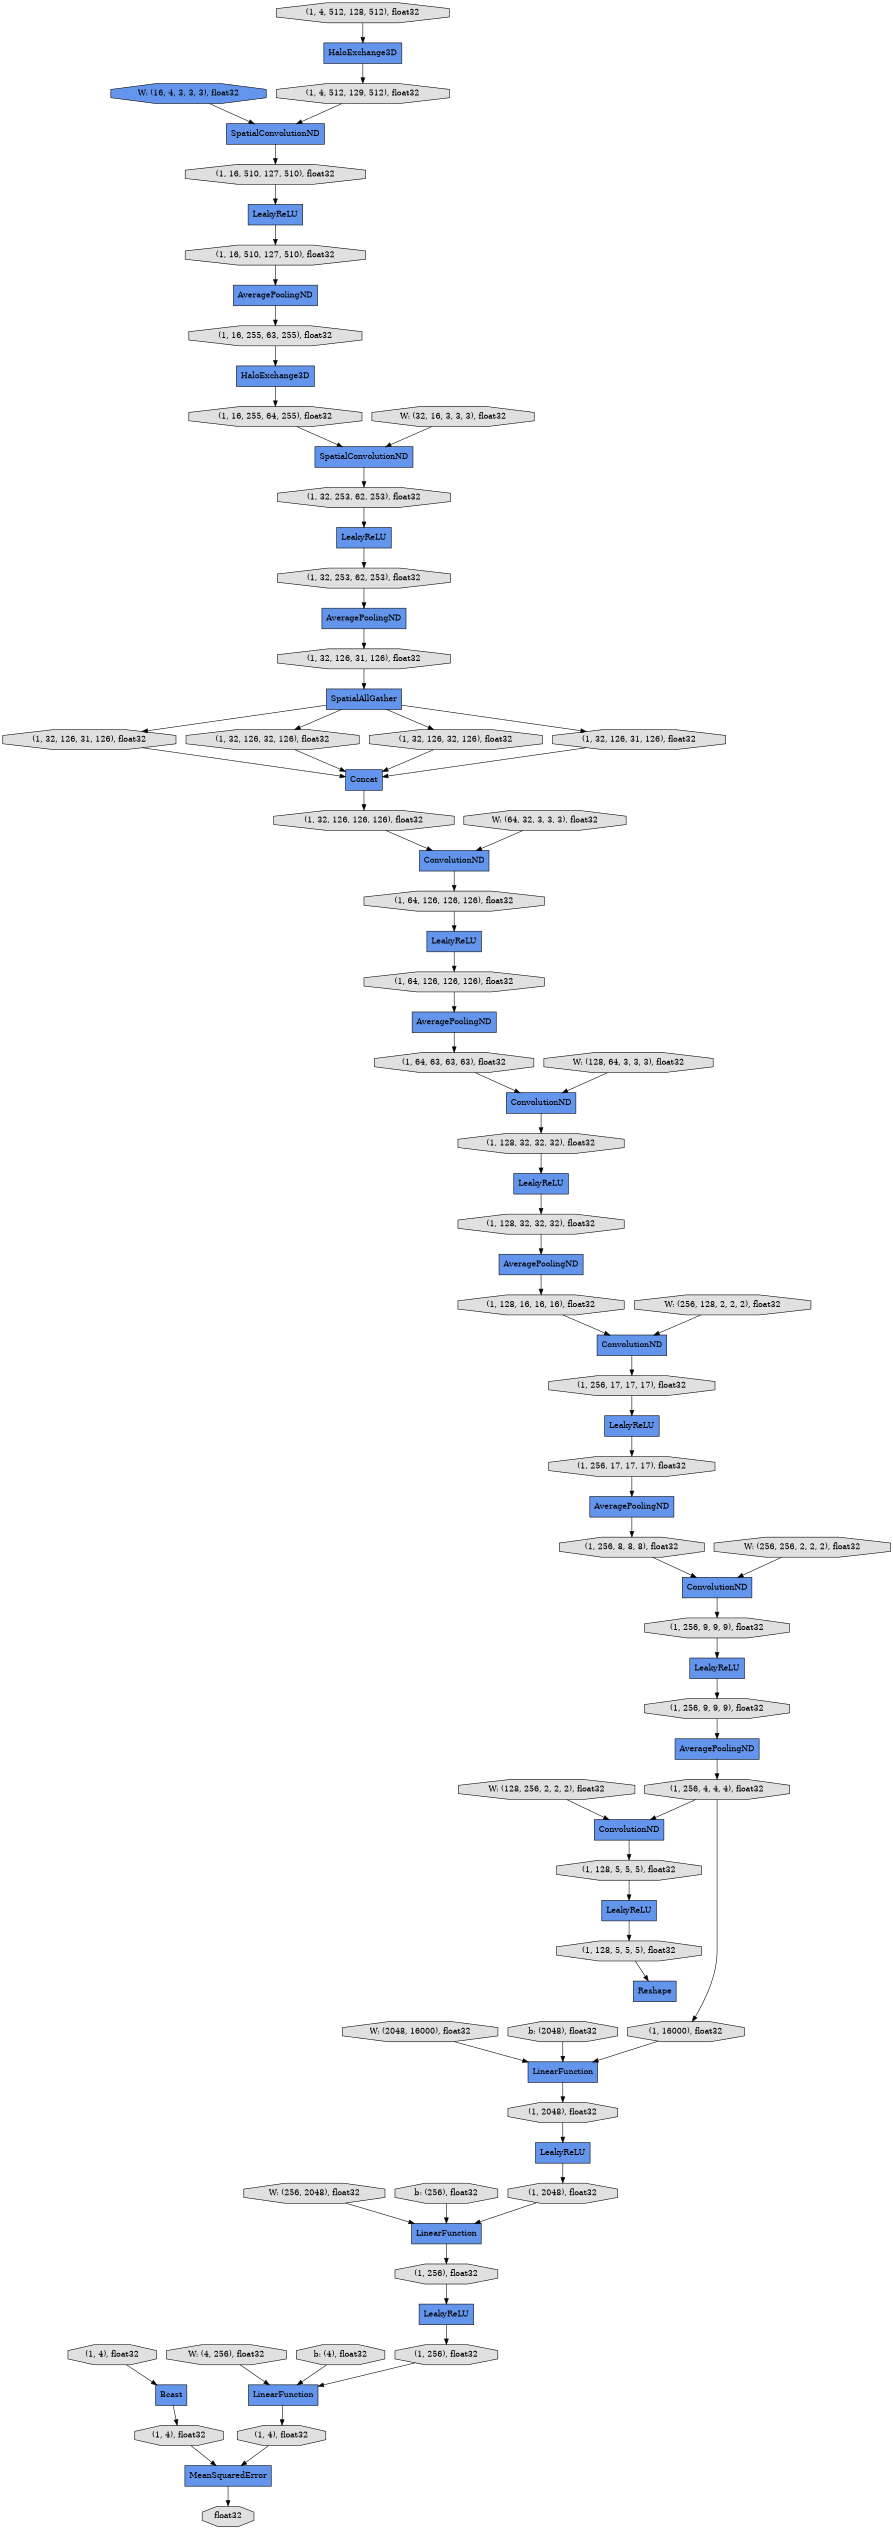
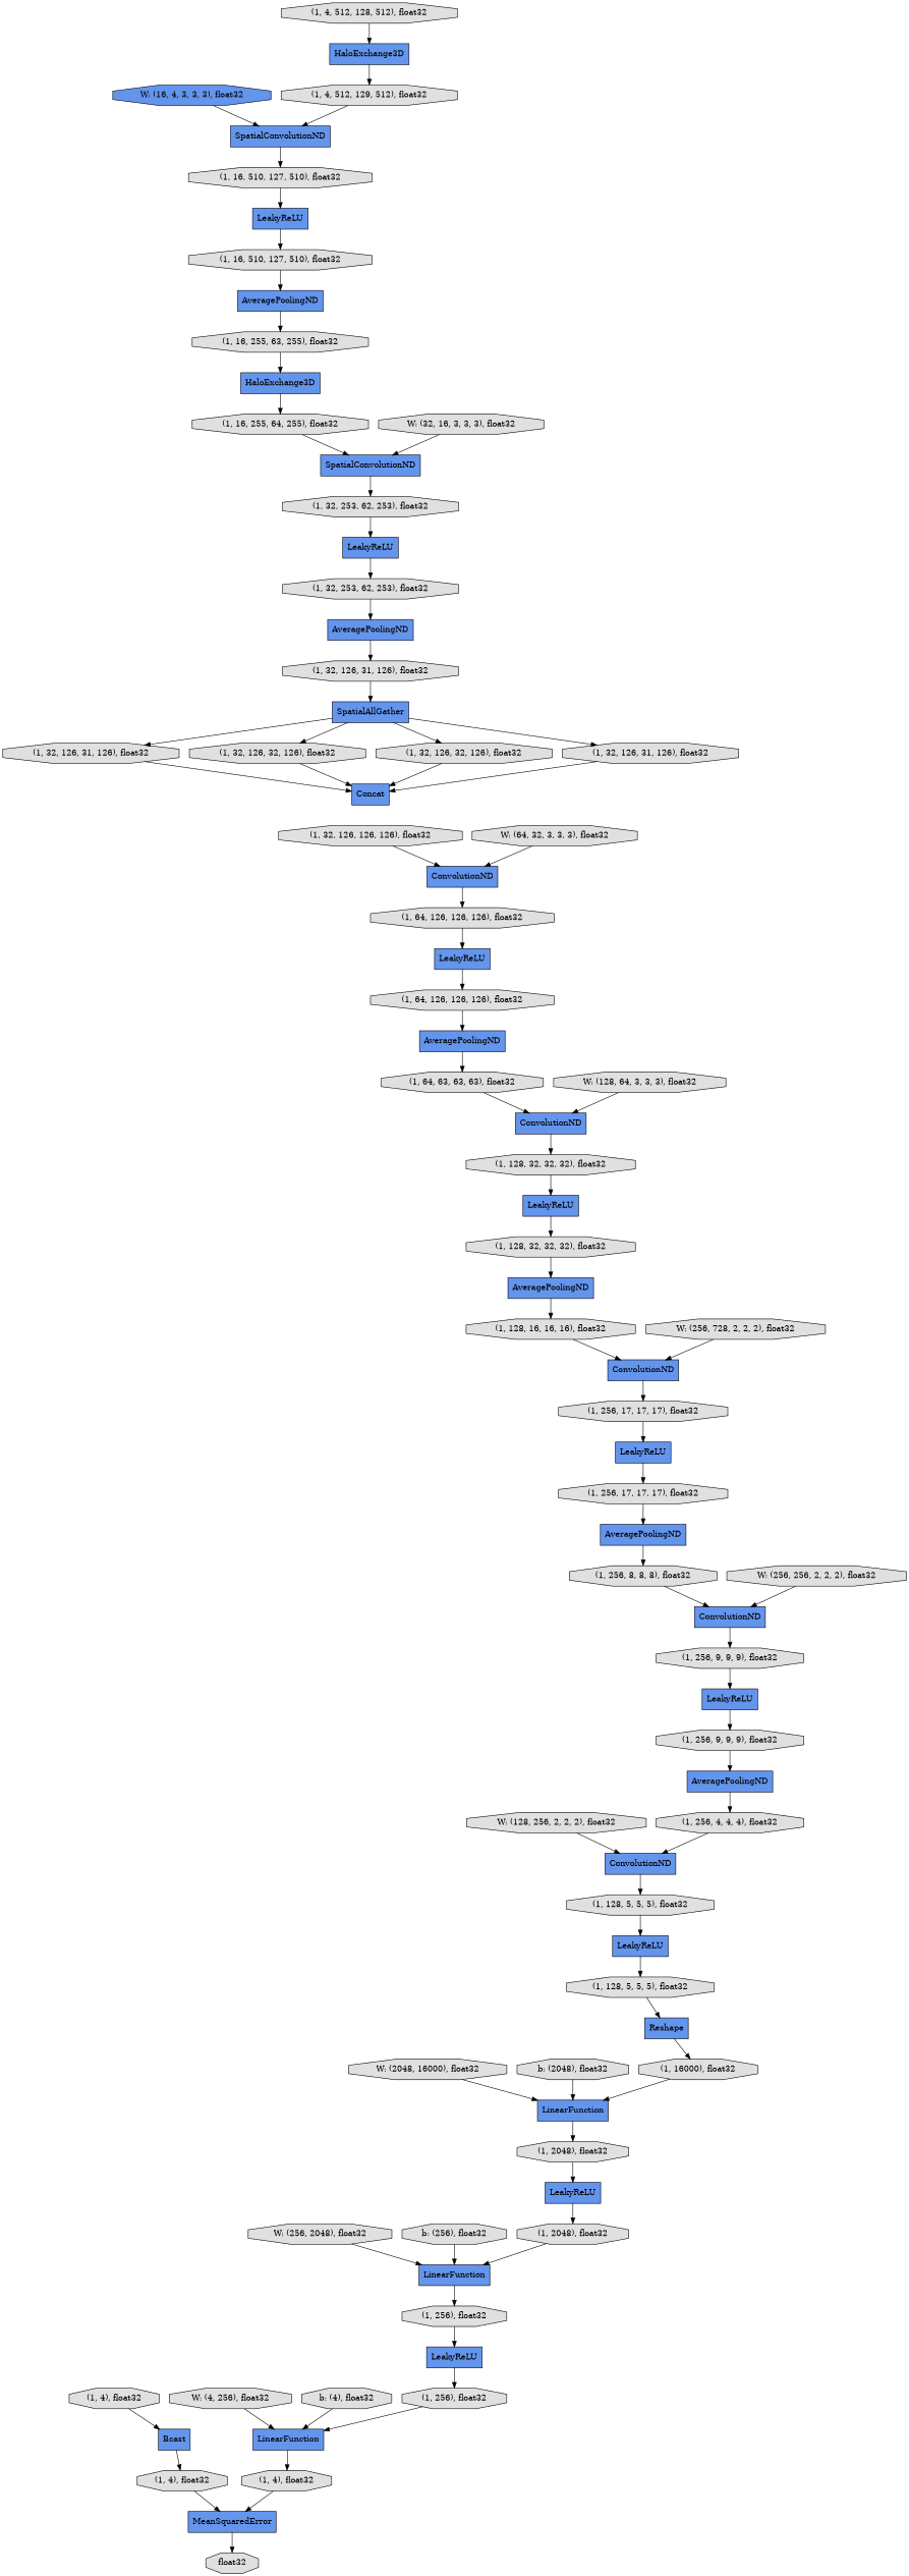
  digraph {
    rankdir=TB
    node [fillcolor="#E0E0E0" shape=octagon style=filled]
    n1 [label="(1, 256, 9, 9, 9), float32"]
    n2 [fillcolor="#6495ED" label=AveragePoolingND shape=record]
    n3 [label="(1, 256, 4, 4, 4), float32"]
    n4 [label="(1, 32, 126, 126, 126), float32"]
    n5 [fillcolor="#6495ED" label=ConvolutionND shape=record]
    n6 [label="(1, 64, 126, 126, 126), float32"]
    n7 [label="(1, 4), float32"]
    n8 [fillcolor="#6495ED" label=MeanSquaredError shape=record]
    n9 [label=float32]
    n10 [label="W: (2048, 16000), float32"]
    n11 [fillcolor="#6495ED" label=LinearFunction shape=record]
    n12 [label="(1, 2048), float32"]
    n13 [fillcolor="#6495ED" label=LeakyReLU shape=record]
    n14 [label="(1, 64, 126, 126, 126), float32"]
    n15 [fillcolor="#6495ED" label=ConvolutionND shape=record]
    n16 [label="(1, 128, 5, 5, 5), float32"]
    n17 [fillcolor="#6495ED" label=Reshape shape=record]
    n18 [label="(1, 16000), float32"]
    n19 [fillcolor="#6495ED" label=AveragePoolingND shape=record]
    n20 [label="(1, 64, 63, 63, 63), float32"]
    n21 [label="W: (256, 2048), float32"]
    n22 [fillcolor="#6495ED" label=LinearFunction shape=record]
    n23 [label="(1, 256), float32"]
    n24 [fillcolor="#6495ED" label=LeakyReLU shape=record]
    n25 [label="(1, 128, 5, 5, 5), float32"]
    n26 [fillcolor="#6495ED" label=ConvolutionND shape=record]
    n27 [label="(1, 128, 32, 32, 32), float32"]
    n28 [label="b: (256), float32"]
    n29 [fillcolor="#6495ED" label=LeakyReLU shape=record]
    n30 [label="(1, 256), float32"]
    n31 [fillcolor="#6495ED" label=LinearFunction shape=record]
    n32 [label="W: (4, 256), float32"]
    n33 [fillcolor="#6495ED" label=ConvolutionND shape=record]
    n34 [label="(1, 256, 17, 17, 17), float32"]
    n35 [fillcolor="#6495ED" label=LeakyReLU shape=record]
    n36 [fillcolor="#6495ED" label=LeakyReLU shape=record]
    n37 [label="(1, 128, 32, 32, 32), float32"]
    n38 [label="b: (4), float32"]
    n39 [label="(1, 256, 17, 17, 17), float32"]
    n40 [fillcolor="#6495ED" label=AveragePoolingND shape=record]
    n41 [fillcolor="#6495ED" label=AveragePoolingND shape=record]
    n42 [label="(1, 128, 16, 16, 16), float32"]
    n43 [fillcolor="#6495ED" label=LeakyReLU shape=record]
    n44 [label="(1, 256, 8, 8, 8), float32"]
    n45 [fillcolor="#6495ED" label=ConvolutionND shape=record]
    n46 [label="(1, 256, 9, 9, 9), float32"]
    n47 [fillcolor="#6495ED" label=LeakyReLU shape=record]
    n48 [label="(1, 2048), float32"]
    n49 [label="(1, 16, 255, 63, 255), float32"]
    n50 [fillcolor="#6495ED" label=HaloExchange3D shape=record]
    n51 [label="(1, 16, 255, 64, 255), float32"]
    n52 [fillcolor="#6495ED" label=Concat shape=record]
    n53 [fillcolor="#6495ED" label=LeakyReLU shape=record]
    n54 [label="(1, 16, 510, 127, 510), float32"]
    n55 [fillcolor="#6495ED" label=AveragePoolingND shape=record]
    n56 [fillcolor="#6495ED" label=SpatialConvolutionND shape=record]
    n57 [label="(1, 32, 253, 62, 253), float32"]
    n58 [fillcolor="#6495ED" label=SpatialAllGather shape=record]
    n59 [label="(1, 32, 126, 31, 126), float32"]
    n60 [label="(1, 32, 126, 32, 126), float32"]
    n61 [label="(1, 32, 126, 32, 126), float32"]
    n62 [label="(1, 32, 126, 31, 126), float32"]
    n63 [fillcolor="#6495ED" label="W: (16, 4, 3, 3, 3), float32"]
    n64 [fillcolor="#6495ED" label=SpatialConvolutionND shape=record]
    n65 [label="(1, 16, 510, 127, 510), float32"]
    n66 [label="b: (2048), float32"]
    n67 [fillcolor="#6495ED" label=LeakyReLU shape=record]
    n68 [label="(1, 32, 253, 62, 253), float32"]
    n69 [fillcolor="#6495ED" label=Bcast shape=record]
    n70 [label="(1, 4), float32"]
    n71 [fillcolor="#6495ED" label=HaloExchange3D shape=record]
    n72 [label="(1, 4, 512, 129, 512), float32"]
    n73 [label="W: (32, 16, 3, 3, 3), float32"]
    n74 [fillcolor="#6495ED" label=AveragePoolingND shape=record]
    n75 [label="(1, 32, 126, 31, 126), float32"]
    n76 [label="(1, 4, 512, 128, 512), float32"]
    n77 [label="W: (64, 32, 3, 3, 3), float32"]
    n78 [label="(1, 4), float32"]
    n79 [label="W: (128, 64, 3, 3, 3), float32"]
-   n80 [label="W: (256, 128, 2, 2, 2), float32"]
+   n80 [label="W: (256, 728, 2, 2, 2), float32"]
    n81 [label="W: (256, 256, 2, 2, 2), float32"]
    n82 [label="W: (128, 256, 2, 2, 2), float32"]
    n1 -> n2
    n2 -> n3
    n3 -> n15
    n4 -> n5
    n5 -> n6
    n6 -> n13
    n7 -> n8
    n8 -> n9
    n10 -> n11
    n11 -> n12
    n12 -> n43
    n13 -> n14
    n14 -> n19
    n15 -> n16
    n16 -> n24
-   n3 -> n18
+   n17 -> n18
    n18 -> n11
    n19 -> n20
    n20 -> n26
    n21 -> n22
    n22 -> n23
    n23 -> n29
    n24 -> n25
    n25 -> n17
    n26 -> n27
    n27 -> n36
    n28 -> n22
    n29 -> n30
    n30 -> n31
    n31 -> n7
    n32 -> n31
    n33 -> n34
    n34 -> n35
    n35 -> n39
    n36 -> n37
    n37 -> n41
    n38 -> n31
    n39 -> n40
    n40 -> n44
    n41 -> n42
    n42 -> n33
    n43 -> n48
    n44 -> n45
    n45 -> n46
    n46 -> n47
    n47 -> n1
    n48 -> n22
    n49 -> n50
    n50 -> n51
    n51 -> n56
-   n52 -> n4
    n53 -> n54
    n54 -> n55
    n55 -> n49
    n56 -> n57
    n57 -> n67
    n58 -> n59
    n58 -> n60
    n58 -> n61
    n58 -> n62
    n59 -> n52
    n60 -> n52
    n61 -> n52
    n62 -> n52
    n63 -> n64
    n64 -> n65
    n65 -> n53
    n66 -> n11
    n67 -> n68
    n68 -> n74
    n69 -> n70
    n70 -> n8
    n71 -> n72
    n72 -> n64
    n73 -> n56
    n74 -> n75
    n75 -> n58
    n76 -> n71
    n77 -> n5
    n78 -> n69
    n79 -> n26
    n80 -> n33
    n81 -> n45
    n82 -> n15
  }
